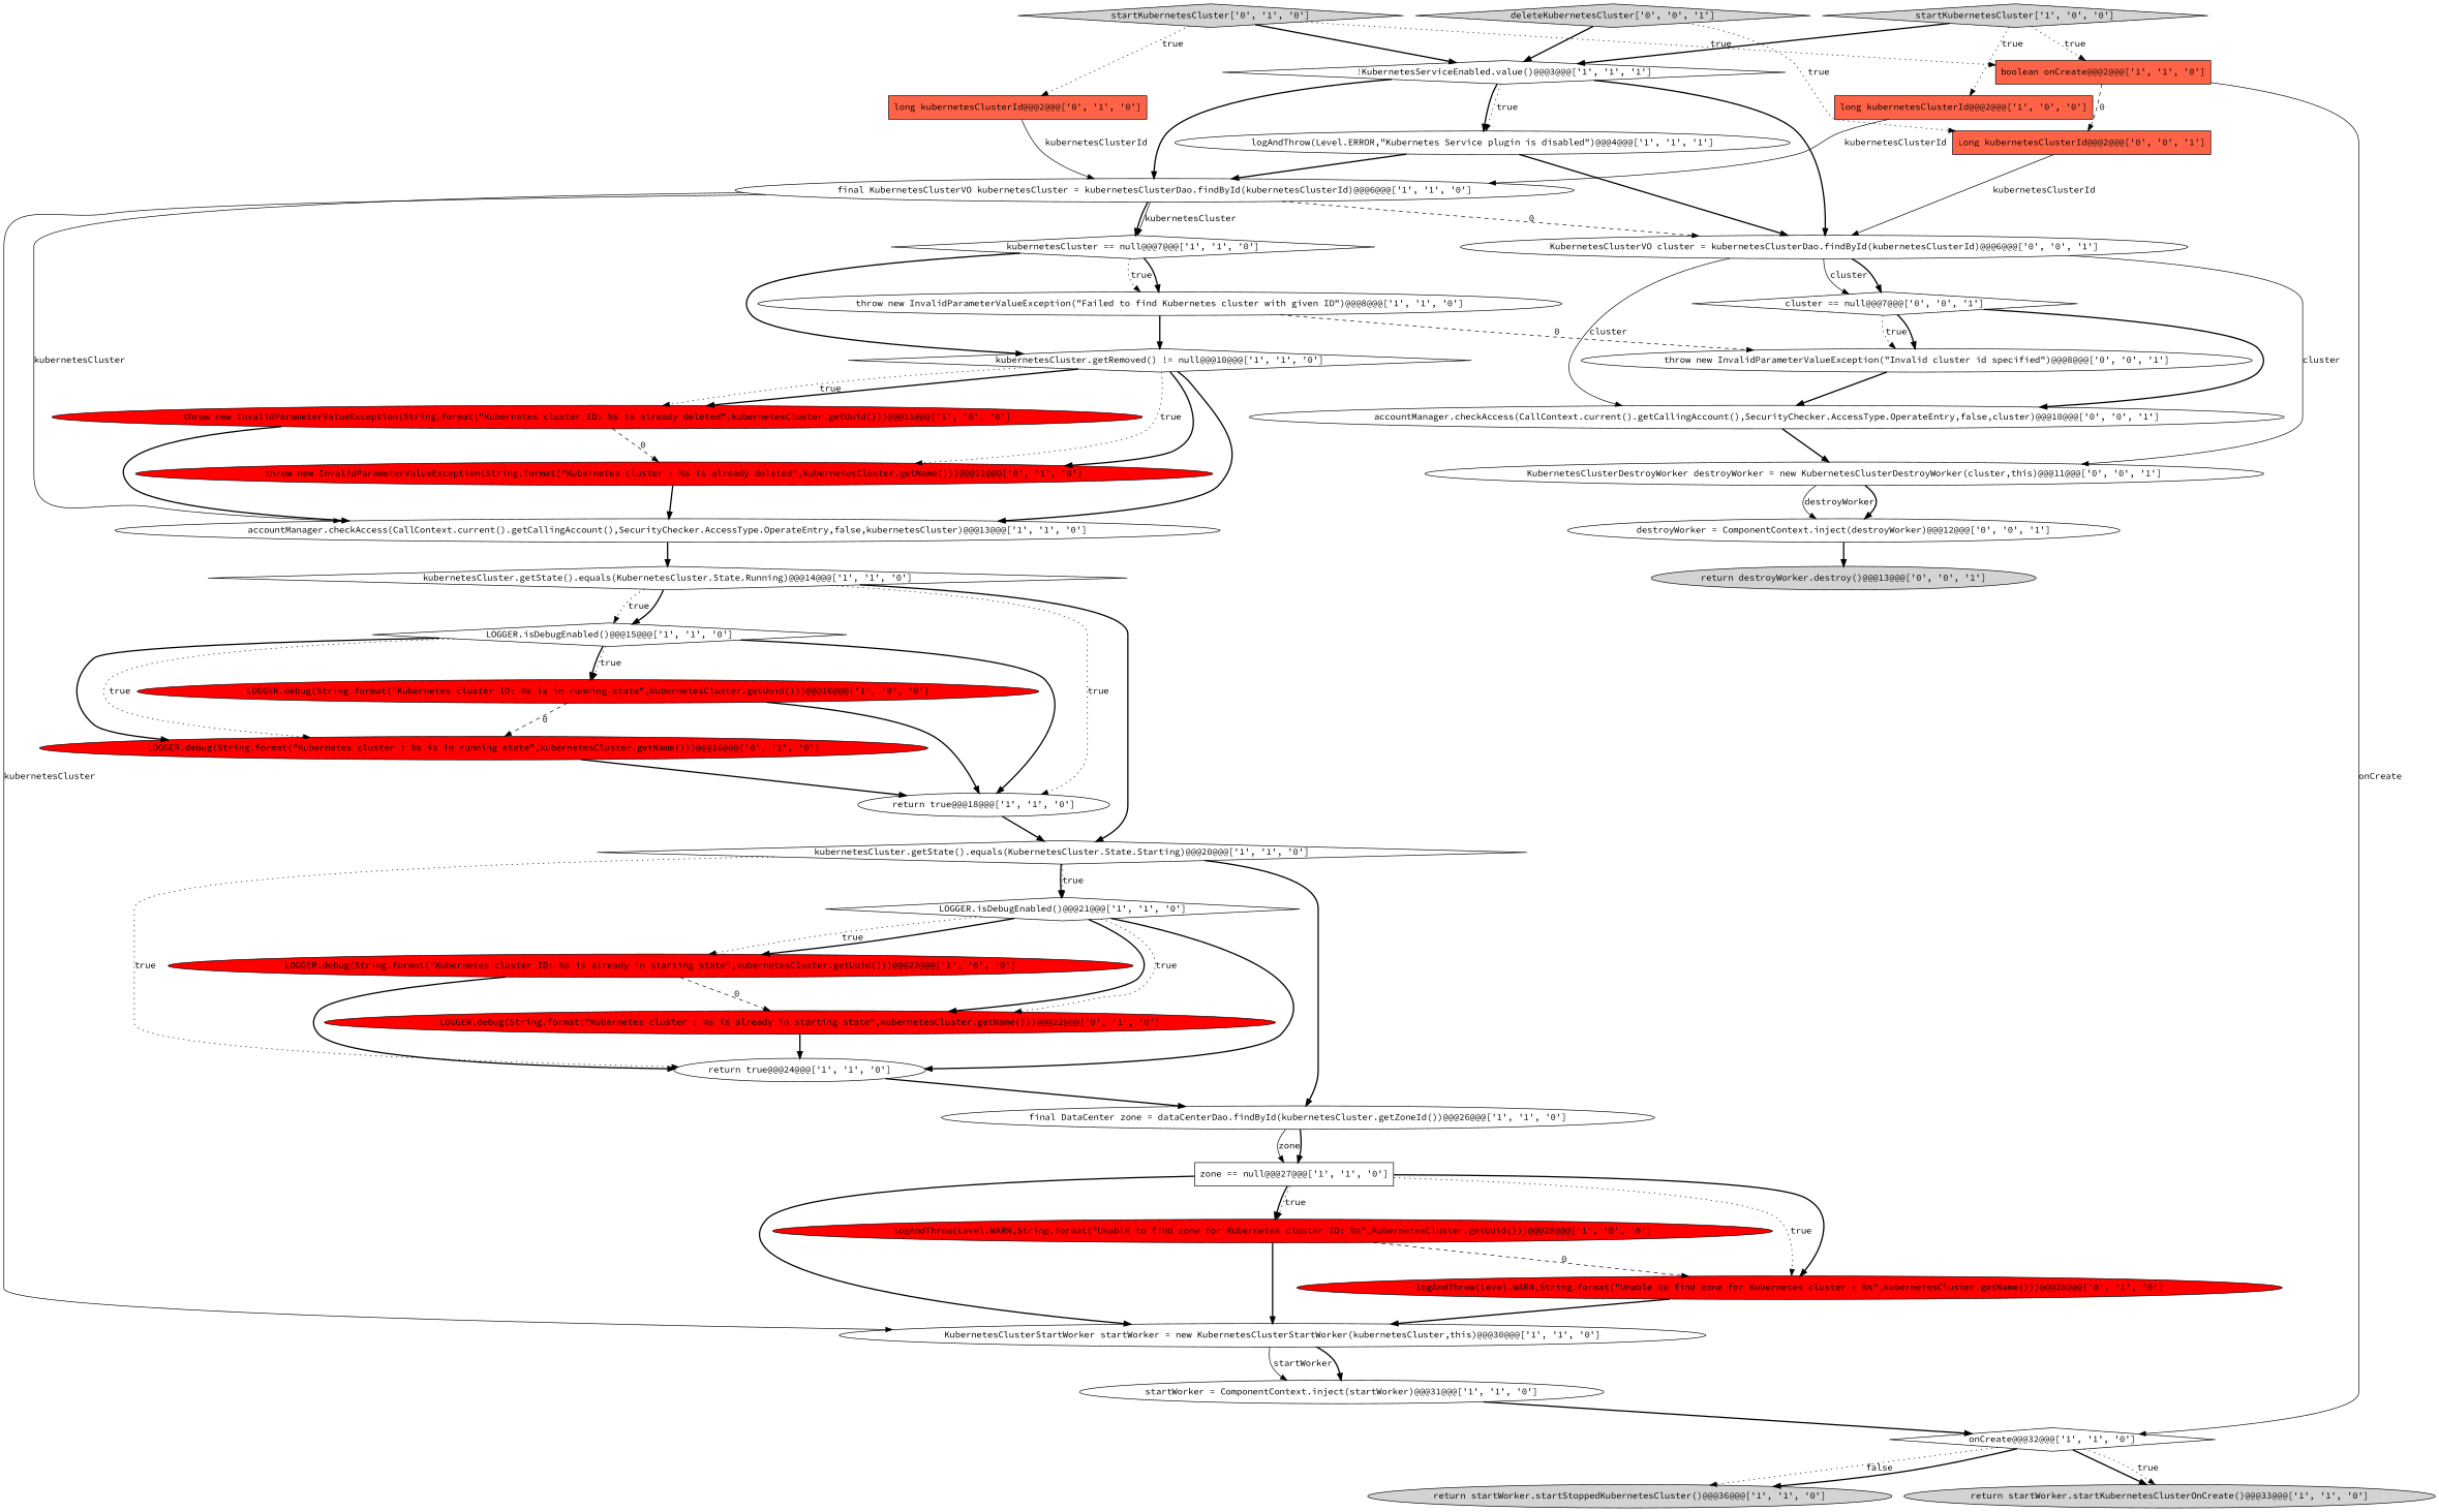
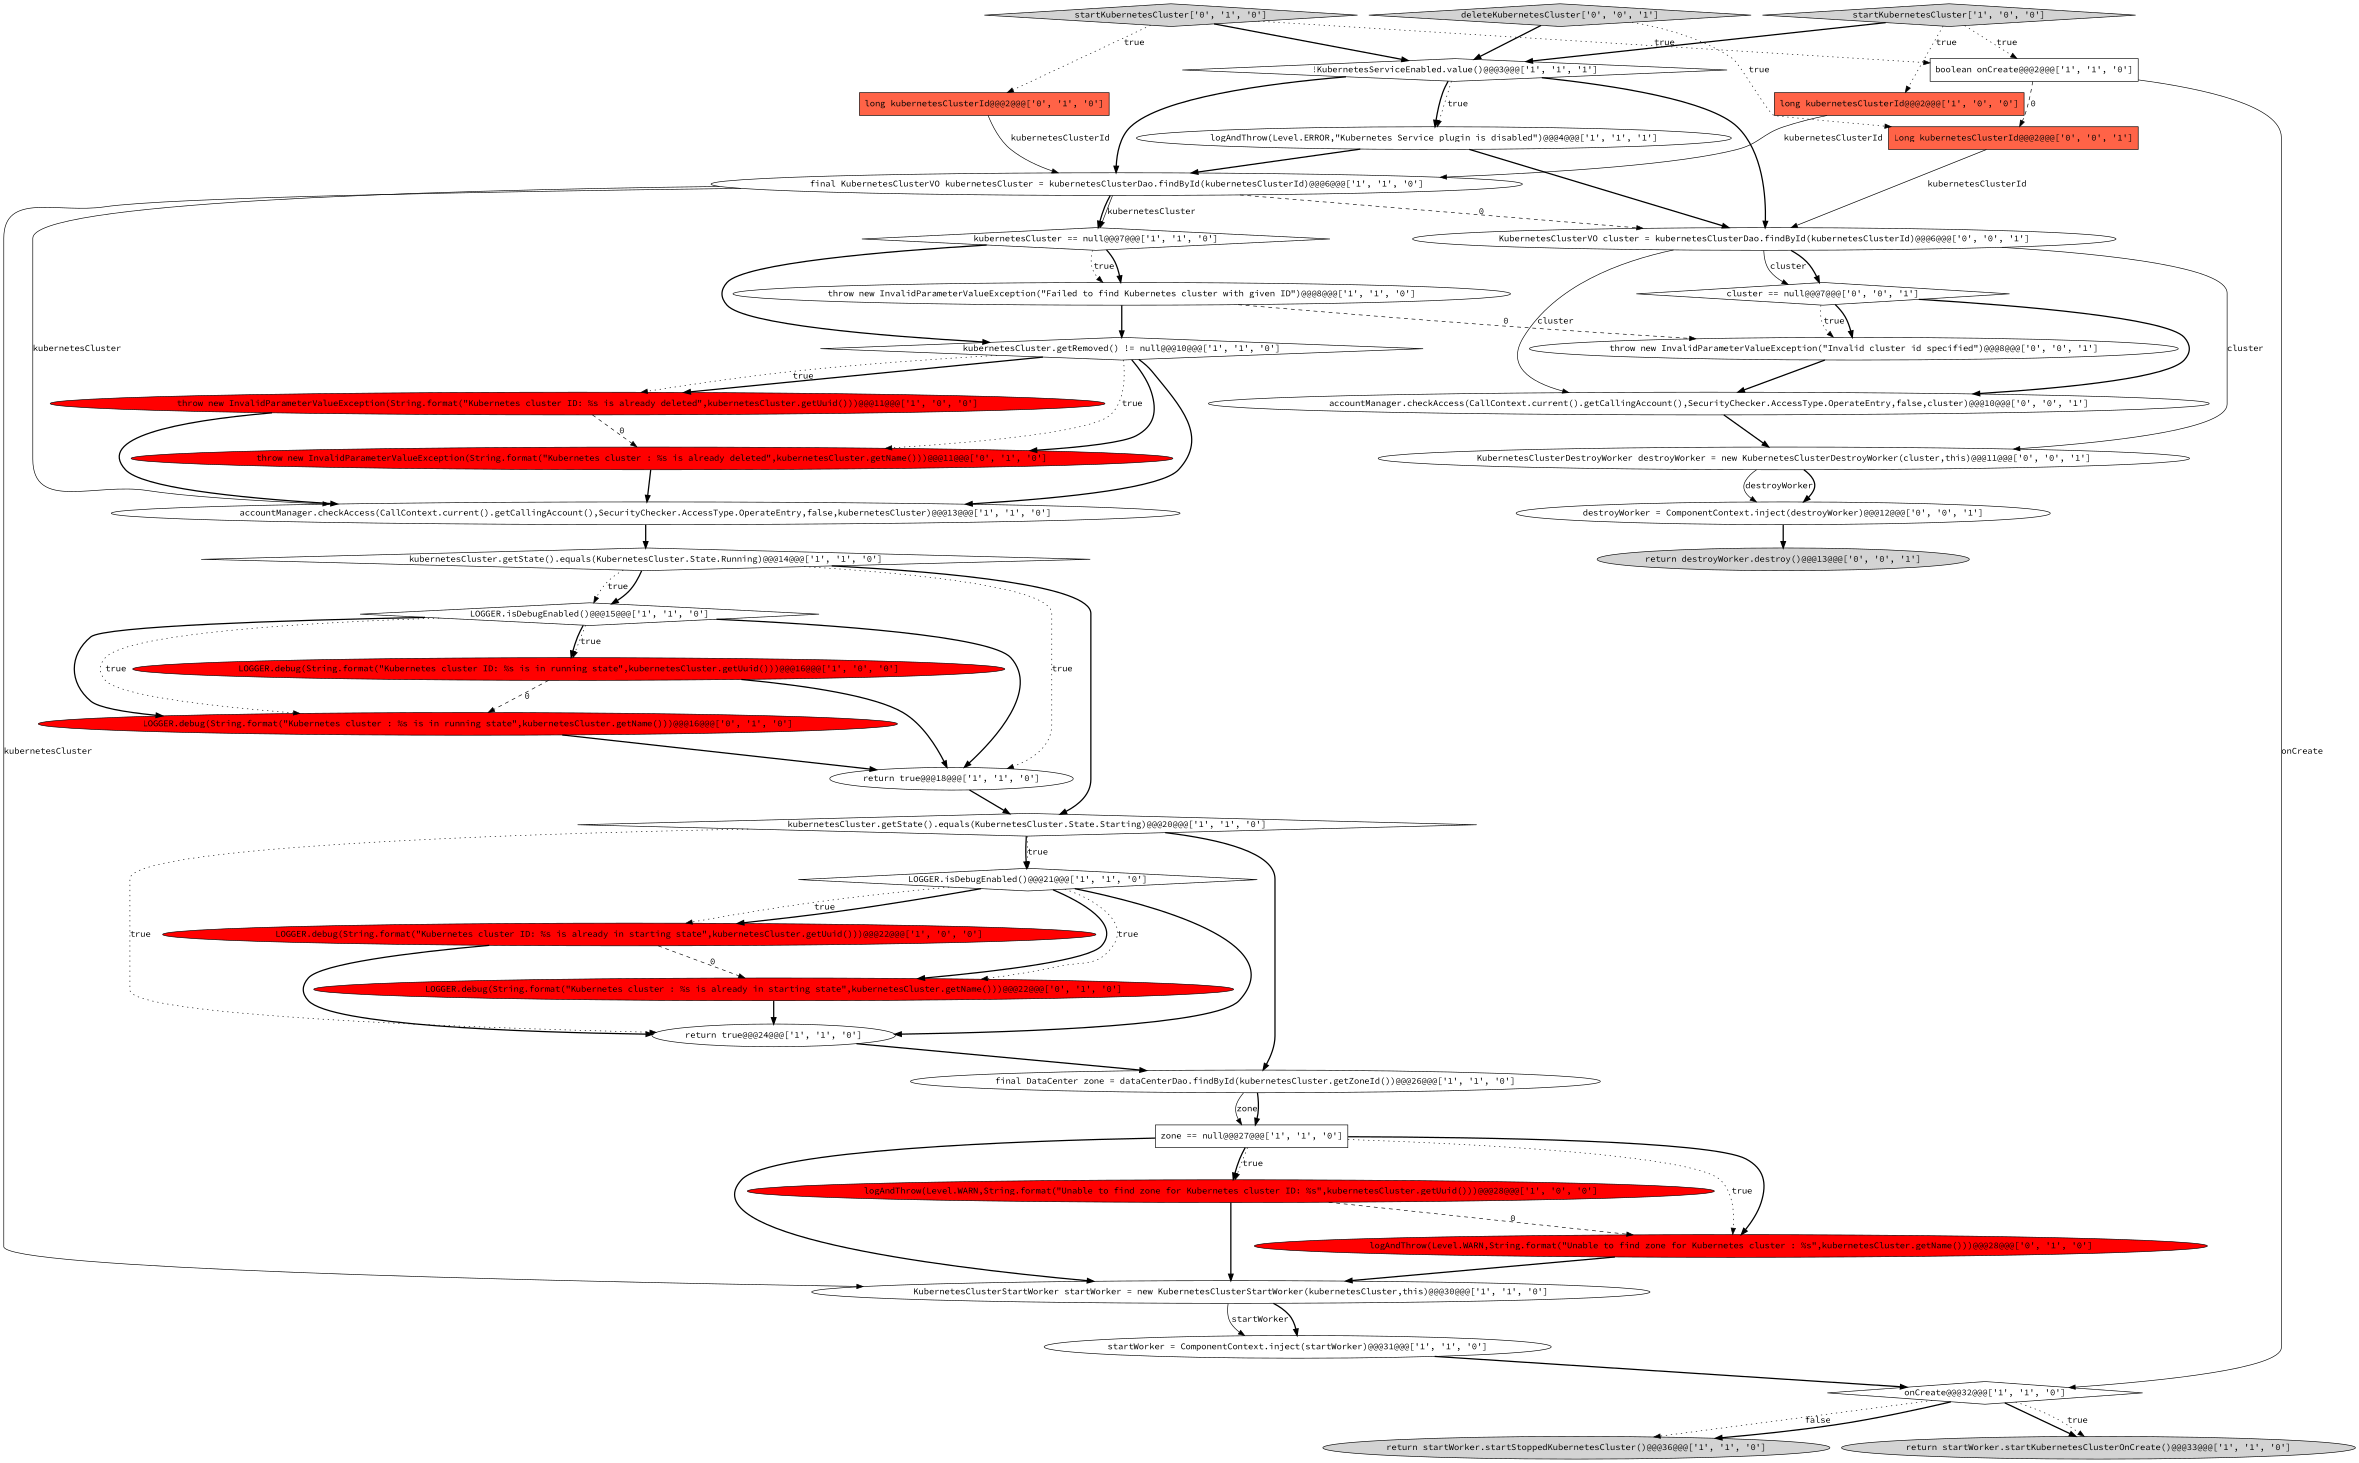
  digraph {
    fontname="Source Code Pro"
    node [fillcolor=white fontname="Source Code Pro" shape=ellipse style=filled]
    edge [fontname="Source Code Pro" style=bold]
    n1 [label="accountManager.checkAccess(CallContext.current().getCallingAccount(),SecurityChecker.AccessType.OperateEntry,false,kubernetesCluster)@@@13@@@['1', '1', '0']"]
    n2 [label="kubernetesCluster.getState().equals(KubernetesCluster.State.Running)@@@14@@@['1', '1', '0']" shape=diamond]
    n3 [label="kubernetesCluster.getState().equals(KubernetesCluster.State.Starting)@@@20@@@['1', '1', '0']" shape=diamond]
    n4 [label="return true@@@18@@@['1', '1', '0']"]
    n5 [label="LOGGER.isDebugEnabled()@@@15@@@['1', '1', '0']" shape=diamond]
    n6 [fillcolor=tomato label="Long kubernetesClusterId@@@2@@@['0', '0', '1']" shape=box]
    n7 [label="KubernetesClusterVO cluster = kubernetesClusterDao.findById(kubernetesClusterId)@@@6@@@['0', '0', '1']"]
    n8 [label="KubernetesClusterDestroyWorker destroyWorker = new KubernetesClusterDestroyWorker(cluster,this)@@@11@@@['0', '0', '1']"]
    n9 [label="accountManager.checkAccess(CallContext.current().getCallingAccount(),SecurityChecker.AccessType.OperateEntry,false,cluster)@@@10@@@['0', '0', '1']"]
    n10 [label="cluster == null@@@7@@@['0', '0', '1']" shape=diamond]
    n11 [label="destroyWorker = ComponentContext.inject(destroyWorker)@@@12@@@['0', '0', '1']"]
    n12 [label="throw new InvalidParameterValueException(\"Invalid cluster id specified\")@@@8@@@['0', '0', '1']"]
    n13 [label="final DataCenter zone = dataCenterDao.findById(kubernetesCluster.getZoneId())@@@26@@@['1', '1', '0']"]
    n14 [label="return true@@@24@@@['1', '1', '0']"]
    n15 [label="LOGGER.isDebugEnabled()@@@21@@@['1', '1', '0']" shape=diamond]
    n16 [label="zone == null@@@27@@@['1', '1', '0']" shape=box]
    n17 [fillcolor=red label="LOGGER.debug(String.format(\"Kubernetes cluster : %s is already in starting state\",kubernetesCluster.getName()))@@@22@@@['0', '1', '0']"]
    n18 [fillcolor=red label="LOGGER.debug(String.format(\"Kubernetes cluster ID: %s is already in starting state\",kubernetesCluster.getUuid()))@@@22@@@['1', '0', '0']"]
    n19 [fillcolor=red label="throw new InvalidParameterValueException(String.format(\"Kubernetes cluster : %s is already deleted\",kubernetesCluster.getName()))@@@11@@@['0', '1', '0']"]
    n20 [fillcolor=red label="logAndThrow(Level.WARN,String.format(\"Unable to find zone for Kubernetes cluster ID: %s\",kubernetesCluster.getUuid()))@@@28@@@['1', '0', '0']"]
    n21 [fillcolor=red label="logAndThrow(Level.WARN,String.format(\"Unable to find zone for Kubernetes cluster : %s\",kubernetesCluster.getName()))@@@28@@@['0', '1', '0']"]
    n22 [label="KubernetesClusterStartWorker startWorker = new KubernetesClusterStartWorker(kubernetesCluster,this)@@@30@@@['1', '1', '0']"]
    n23 [label="startWorker = ComponentContext.inject(startWorker)@@@31@@@['1', '1', '0']"]
    n24 [fillcolor=lightgray label="return destroyWorker.destroy()@@@13@@@['0', '0', '1']"]
    n25 [fillcolor=red label="throw new InvalidParameterValueException(String.format(\"Kubernetes cluster ID: %s is already deleted\",kubernetesCluster.getUuid()))@@@11@@@['1', '0', '0']"]
    n26 [label="throw new InvalidParameterValueException(\"Failed to find Kubernetes cluster with given ID\")@@@8@@@['1', '1', '0']"]
    n27 [label="kubernetesCluster.getRemoved() != null@@@10@@@['1', '1', '0']" shape=diamond]
    n28 [label="onCreate@@@32@@@['1', '1', '0']" shape=diamond]
    n29 [fillcolor=lightgray label="return startWorker.startStoppedKubernetesCluster()@@@36@@@['1', '1', '0']"]
    n30 [fillcolor=lightgray label="return startWorker.startKubernetesClusterOnCreate()@@@33@@@['1', '1', '0']"]
    n31 [fillcolor=red label="LOGGER.debug(String.format(\"Kubernetes cluster ID: %s is in running state\",kubernetesCluster.getUuid()))@@@16@@@['1', '0', '0']"]
    n32 [fillcolor=red label="LOGGER.debug(String.format(\"Kubernetes cluster : %s is in running state\",kubernetesCluster.getName()))@@@16@@@['0', '1', '0']"]
    n33 [fillcolor=tomato label="long kubernetesClusterId@@@2@@@['0', '1', '0']" shape=box]
    n34 [label="final KubernetesClusterVO kubernetesCluster = kubernetesClusterDao.findById(kubernetesClusterId)@@@6@@@['1', '1', '0']"]
    n35 [label="kubernetesCluster == null@@@7@@@['1', '1', '0']" shape=diamond]
    n36 [fillcolor=tomato label="long kubernetesClusterId@@@2@@@['1', '0', '0']" shape=box]
    n37 [fillcolor=lightgray label="startKubernetesCluster['0', '1', '0']" shape=diamond]
    n38 [label="!KubernetesServiceEnabled.value()@@@3@@@['1', '1', '1']" shape=diamond]
-   n39 [fillcolor=tomato label="boolean onCreate@@@2@@@['1', '1', '0']" shape=box]
+   n39 [label="boolean onCreate@@@2@@@['1', '1', '0']" shape=box]
    n40 [label="logAndThrow(Level.ERROR,\"Kubernetes Service plugin is disabled\")@@@4@@@['1', '1', '1']"]
    n41 [fillcolor=lightgray label="deleteKubernetesCluster['0', '0', '1']" shape=diamond]
    n42 [fillcolor=lightgray label="startKubernetesCluster['1', '0', '0']" shape=diamond]
    n1 -> n2
    n2 -> n3
    n2 -> n4 [label=true style=dotted]
    n2 -> n5 [label=true style=dotted]
    n2 -> n5
    n3 -> n13
    n3 -> n14 [label=true style=dotted]
    n3 -> n15
    n3 -> n15 [label=true style=dotted]
    n4 -> n3
    n5 -> n4
    n5 -> n31
    n5 -> n31 [label=true style=dotted]
    n5 -> n32
    n5 -> n32 [label=true style=dotted]
    n6 -> n7 [label=kubernetesClusterId style=solid]
    n7 -> n8 [label=cluster style=solid]
    n7 -> n9 [label=cluster style=solid]
    n7 -> n10 [label=cluster style=solid]
    n7 -> n10
    n8 -> n11 [label=destroyWorker style=solid]
    n8 -> n11
    n9 -> n8
    n10 -> n9
    n10 -> n12 [label=true style=dotted]
    n10 -> n12
    n11 -> n24
    n12 -> n9
    n13 -> n16 [label=zone style=solid]
    n13 -> n16
    n14 -> n13
    n15 -> n14
    n15 -> n17
    n15 -> n17 [label=true style=dotted]
    n15 -> n18 [label=true style=dotted]
    n15 -> n18
    n16 -> n20 [label=true style=dotted]
    n16 -> n20
    n16 -> n21
    n16 -> n21 [label=true style=dotted]
    n16 -> n22
    n17 -> n14
    n18 -> n14
    n18 -> n17 [label=0 style=dashed]
    n19 -> n1
    n20 -> n21 [label=0 style=dashed]
    n20 -> n22
    n21 -> n22
    n22 -> n23 [label=startWorker style=solid]
    n22 -> n23
    n23 -> n28
    n25 -> n1
    n25 -> n19 [label=0 style=dashed]
    n26 -> n12 [label=0 style=dashed]
    n26 -> n27
    n27 -> n1
    n27 -> n19
    n27 -> n19 [label=true style=dotted]
    n27 -> n25
    n27 -> n25 [label=true style=dotted]
    n28 -> n29 [label=false style=dotted]
    n28 -> n29
    n28 -> n30
    n28 -> n30 [label=true style=dotted]
    n31 -> n4
    n31 -> n32 [label=0 style=dashed]
    n32 -> n4
    n33 -> n34 [label=kubernetesClusterId style=solid]
    n34 -> n1 [label=kubernetesCluster style=solid]
    n34 -> n7 [label=0 style=dashed]
    n34 -> n22 [label=kubernetesCluster style=solid]
    n34 -> n35
    n34 -> n35 [label=kubernetesCluster style=solid]
    n35 -> n26 [label=true style=dotted]
    n35 -> n26
    n35 -> n27
    n36 -> n34 [label=kubernetesClusterId style=solid]
    n37 -> n33 [label=true style=dotted]
    n37 -> n38
    n37 -> n39 [label=true style=dotted]
    n38 -> n7
    n38 -> n34
    n38 -> n40 [label=true style=dotted]
    n38 -> n40
    n39 -> n6 [label=0 style=dashed]
    n39 -> n28 [label=onCreate style=solid]
    n40 -> n7
    n40 -> n34
    n41 -> n6 [label=true style=dotted]
    n41 -> n38
    n42 -> n36 [label=true style=dotted]
    n42 -> n38
    n42 -> n39 [label=true style=dotted]
  }
